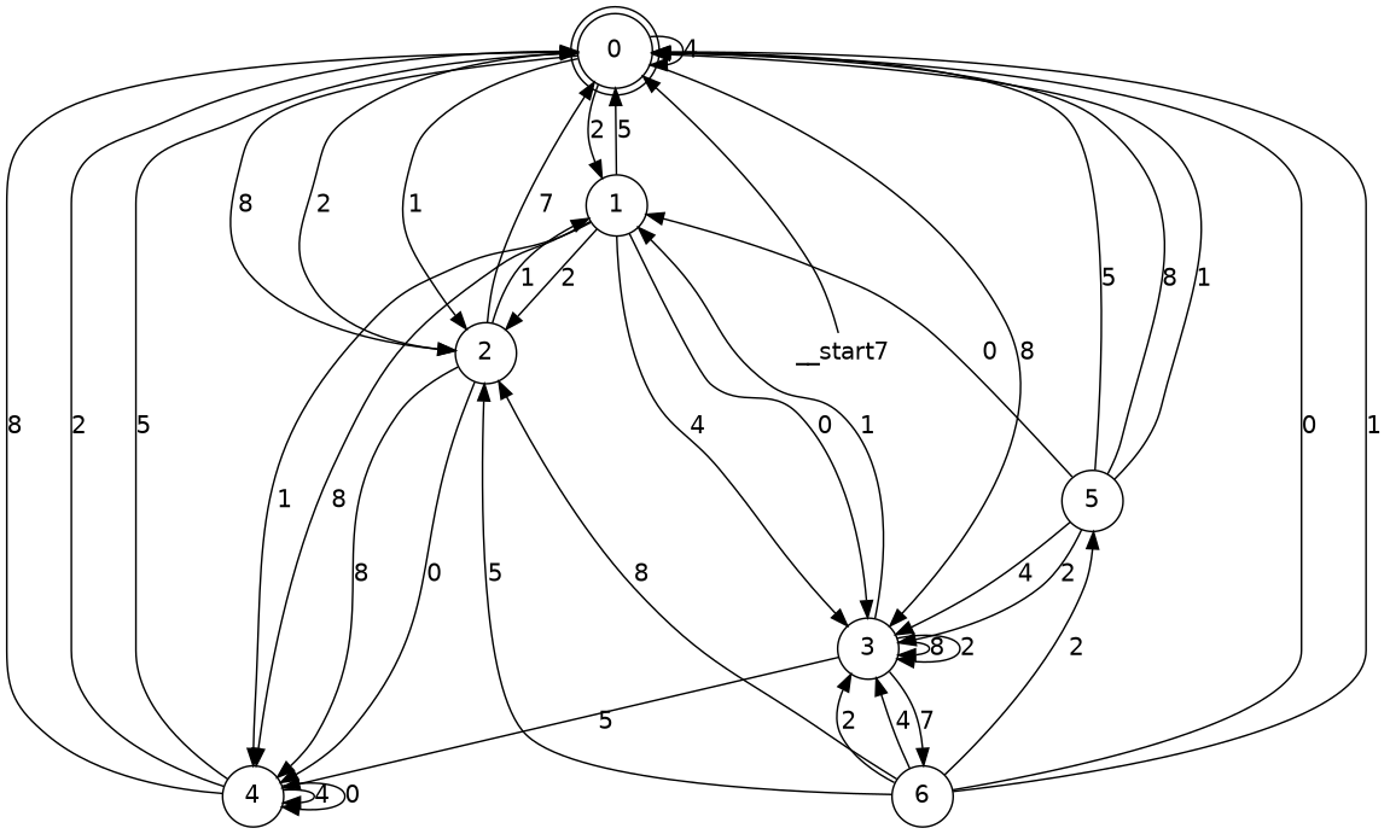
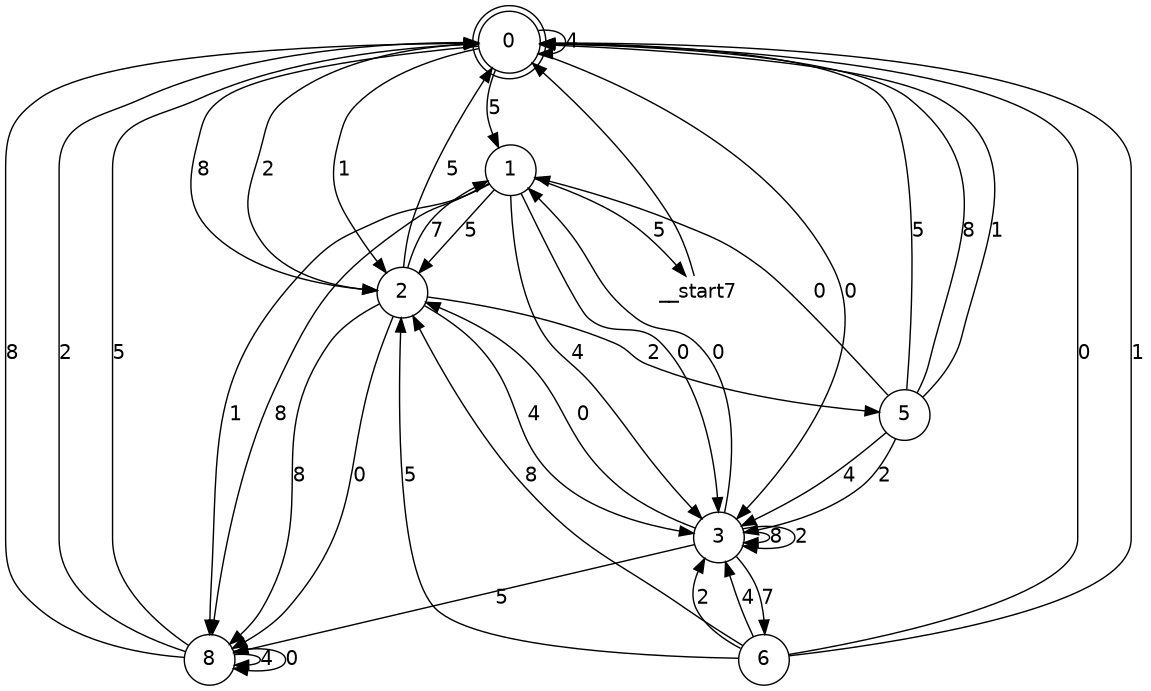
  digraph {
    fontname="DejaVu Sans"
    node [fontname="DejaVu Sans" shape=circle]
    edge [fontname="DejaVu Sans"]
    n1 [label=0 shape=doublecircle]
    n2 [label=1]
    n3 [label=2]
    n4 [label=3]
-   n5 [label=4]
+   n5 [label=8]
    n6 [label=5]
    n7 [label=6]
    n8 [height=0 label=__start7 shape=none width=0]
    n1 -> n1 [label=4]
-   n1 -> n2 [label=2]
+   n1 -> n2 [label=5]
    n1 -> n3 [label=8]
    n1 -> n3 [label=2]
    n1 -> n3 [label=1]
-   n1 -> n4 [label=8]
-   n2 -> n1 [label=5]
-   n2 -> n3 [label=2]
+   n1 -> n4 [label=0]
+   n2 -> n8 [label=5]
+   n2 -> n3 [label=5]
    n2 -> n4 [label=4]
    n2 -> n4 [label=0]
    n2 -> n5 [label=8]
    n2 -> n5 [label=1]
-   n3 -> n1 [label=7]
-   n3 -> n2 [label=1]
+   n3 -> n1 [label=5]
+   n3 -> n2 [label=7]
+   n3 -> n4 [label=4]
    n3 -> n5 [label=8]
    n3 -> n5 [label=0]
-   n7 -> n6 [label=2]
-   n4 -> n2 [label=1]
+   n3 -> n6 [label=2]
+   n4 -> n2 [label=0]
+   n4 -> n3 [label=0]
    n4 -> n4 [label=8]
    n4 -> n4 [label=2]
    n4 -> n5 [label=5]
    n4 -> n7 [label=7]
    n5 -> n1 [label=5]
    n5 -> n1 [label=8]
    n5 -> n1 [label=2]
    n5 -> n5 [label=4]
    n5 -> n5 [label=0]
    n6 -> n1 [label=5]
    n6 -> n1 [label=8]
    n6 -> n1 [label=1]
    n6 -> n2 [label=0]
    n6 -> n4 [label=2]
    n6 -> n4 [label=4]
    n7 -> n1 [label=0]
    n7 -> n1 [label=1]
    n7 -> n3 [label=5]
    n7 -> n3 [label=8]
    n7 -> n4 [label=2]
    n7 -> n4 [label=4]
    n8 -> n1
  }
